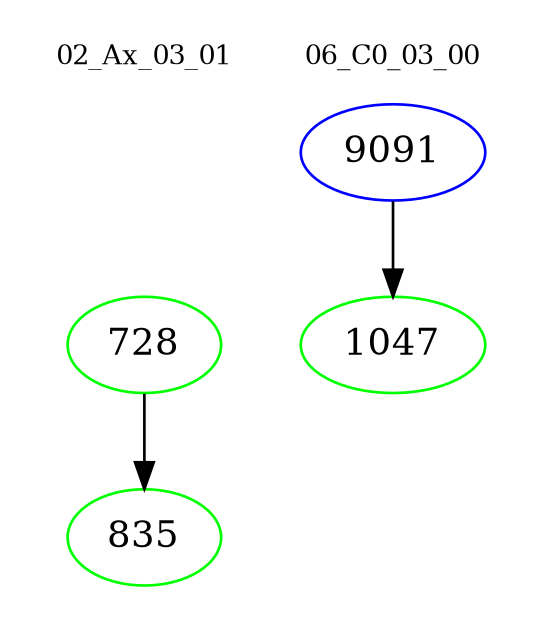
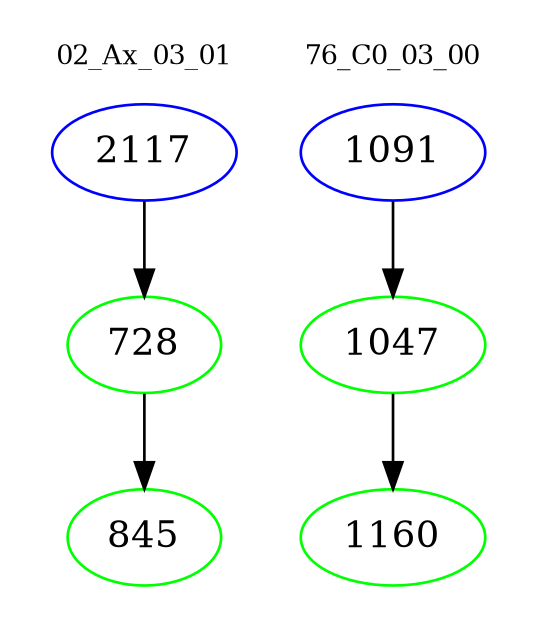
  digraph {
    node [color=green]
    edge [color=black]
+   n1 [color=blue label=2117]
    n2 [label=728]
-   n3 [label=835]
-   n4 [color=blue label=9091]
+   n3 [label=845]
+   n4 [color=blue label=1091]
    n5 [label=1047]
+   n6 [label=1160]
    subgraph cluster_1 {
      color=white
      fontsize=10
      label="02_Ax_03_01"
+     n1
      n2
      n3
    }
    subgraph cluster_2 {
      color=white
      fontsize=10
-     label="06_C0_03_00"
+     label="76_C0_03_00"
      n4
      n5
+     n6
    }
+   n1 -> n2
    n2 -> n3
    n4 -> n5
+   n5 -> n6
  }
